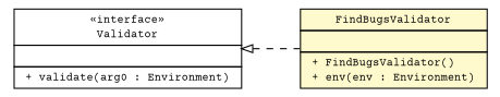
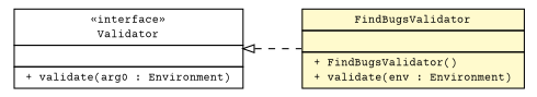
  digraph {
    nodesep=0.25
    ranksep=0.5
    rankdir=LR
    fontname="Courier Prime"
    node [fontcolor=black fontname="Courier Prime" fontsize=10.0 shape=plaintext]
-   n1 [label=<<table title="com.qulice.findbugs.FindBugsValidator" border="0" cellborder="1" cellspacing="0" cellpadding="2" port="p" bgcolor="lemonChiffon" href="./FindBugsValidator.html"> 		<tr><td><table border="0" cellspacing="0" cellpadding="1"> <tr><td align="center" balign="center"> FindBugsValidator </td></tr> 		</table></td></tr> 		<tr><td><table border="0" cellspacing="0" cellpadding="1"> <tr><td align="left" balign="left">  </td></tr> 		</table></td></tr> 		<tr><td><table border="0" cellspacing="0" cellpadding="1"> <tr><td align="left" balign="left"> + FindBugsValidator() </td></tr> <tr><td align="left" balign="left"> + env(env : Environment) </td></tr> 		</table></td></tr> 		</table>>]
+   n1 [label=<<table title="com.qulice.findbugs.FindBugsValidator" border="0" cellborder="1" cellspacing="0" cellpadding="2" port="p" bgcolor="lemonChiffon" href="./FindBugsValidator.html"> 		<tr><td><table border="0" cellspacing="0" cellpadding="1"> <tr><td align="center" balign="center"> FindBugsValidator </td></tr> 		</table></td></tr> 		<tr><td><table border="0" cellspacing="0" cellpadding="1"> <tr><td align="left" balign="left">  </td></tr> 		</table></td></tr> 		<tr><td><table border="0" cellspacing="0" cellpadding="1"> <tr><td align="left" balign="left"> + FindBugsValidator() </td></tr> <tr><td align="left" balign="left"> + validate(env : Environment) </td></tr> 		</table></td></tr> 		</table>>]
    n2 [label=<<table title="com.qulice.spi.Validator" border="0" cellborder="1" cellspacing="0" cellpadding="2" port="p" href="http://java.sun.com/j2se/1.4.2/docs/api/com/qulice/spi/Validator.html"> 		<tr><td><table border="0" cellspacing="0" cellpadding="1"> <tr><td align="center" balign="center"> &#171;interface&#187; </td></tr> <tr><td align="center" balign="center"> Validator </td></tr> 		</table></td></tr> 		<tr><td><table border="0" cellspacing="0" cellpadding="1"> <tr><td align="left" balign="left">  </td></tr> 		</table></td></tr> 		<tr><td><table border="0" cellspacing="0" cellpadding="1"> <tr><td align="left" balign="left"> + validate(arg0 : Environment) </td></tr> 		</table></td></tr> 		</table>>]
    n2 -> n1 [arrowtail=empty dir=back fontname="Courier Prime" fontsize=10 headport=p labelfontname=Helvetica labelfontsize=10 style=dashed tailport=p]
  }
